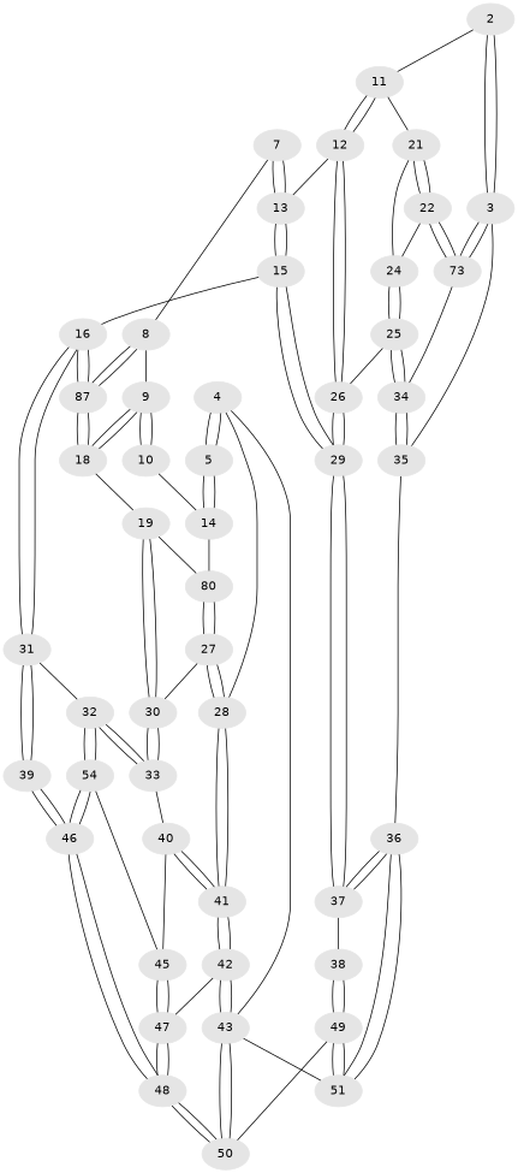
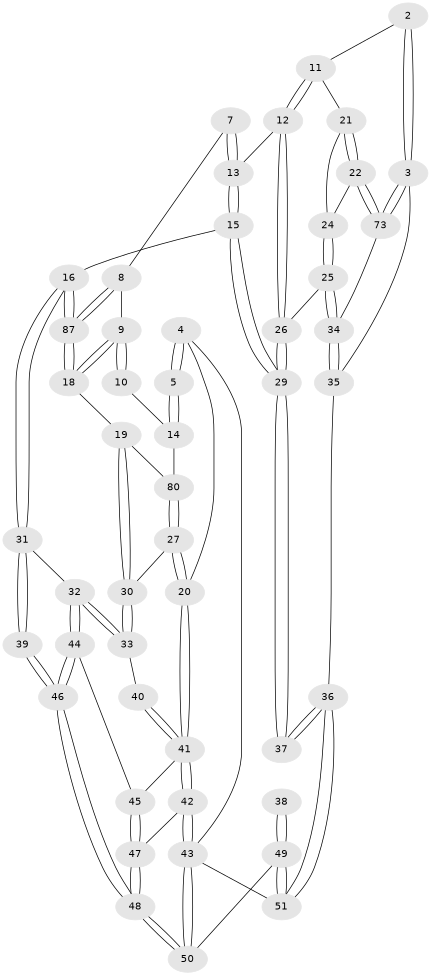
  graph {
    fontname="DejaVu Sans"
    node [color=gray90 fontname="DejaVu Sans" style=filled]
    edge [fontname="DejaVu Sans"]
    2
    3
    11
    7
    8
    13
    n7 [label=73]
    35
    12
    21
    4
    5
-   28
+   28 [label=20]
    43
    34
    36
    14
    41
    51
    50
    n21 [label=80]
    10
    9
    n24 [label=87]
    15
    18
    19
    26
    22
    24
    29
    16
    27
    31
    37
    32
    39
    30
    33
    25
    42
    38
    40
-   44 [label=54]
+   44
    46
    45
    49
    48
    47
    2 -- 3
    2 -- 3
    2 -- 11
    3 -- n7
    3 -- n7
    3 -- 35
    11 -- 12
    11 -- 12
    11 -- 21
    7 -- 8
    7 -- 13
    7 -- 13
    8 -- 9
    8 -- n24
    8 -- n24
    13 -- 15
    13 -- 15
    n7 -- 34
    35 -- 36
    12 -- 13
    12 -- 26
    12 -- 26
    21 -- 22
    21 -- 22
    21 -- 24
    4 -- 5
    4 -- 5
    4 -- 28
    4 -- 43
    5 -- 14
    5 -- 14
    28 -- 41
    28 -- 41
    43 -- 51
    43 -- 50
    43 -- 50
    34 -- 35
    34 -- 35
    36 -- 51
    36 -- 51
    36 -- 37
    36 -- 37
    14 -- n21
    41 -- 42
    41 -- 42
    n21 -- 27
    n21 -- 27
    10 -- 14
    9 -- 10
    9 -- 10
    9 -- 18
    9 -- 18
    n24 -- 18
    n24 -- 18
    15 -- 29
    15 -- 29
    15 -- 16
    18 -- 19
    19 -- n21
    19 -- 30
    19 -- 30
    26 -- 29
    26 -- 29
    22 -- n7
    22 -- n7
    22 -- 24
    24 -- 25
    24 -- 25
    29 -- 37
    29 -- 37
    16 -- n24
    16 -- n24
    16 -- 31
    16 -- 31
    27 -- 28
    27 -- 28
    27 -- 30
    31 -- 32
    31 -- 39
    31 -- 39
-   37 -- 38
    32 -- 33
    32 -- 33
    32 -- 44
    32 -- 44
    39 -- 46
    39 -- 46
    30 -- 33
    30 -- 33
    33 -- 40
    25 -- 34
    25 -- 34
    25 -- 26
    42 -- 43
    42 -- 43
    42 -- 47
    38 -- 49
    38 -- 49
    40 -- 41
    40 -- 41
-   40 -- 45
+   41 -- 45
    44 -- 46
    44 -- 46
    44 -- 45
    46 -- 48
    46 -- 48
    45 -- 47
    45 -- 47
    49 -- 51
    49 -- 51
    49 -- 50
    48 -- 50
    48 -- 50
    47 -- 48
    47 -- 48
  }
